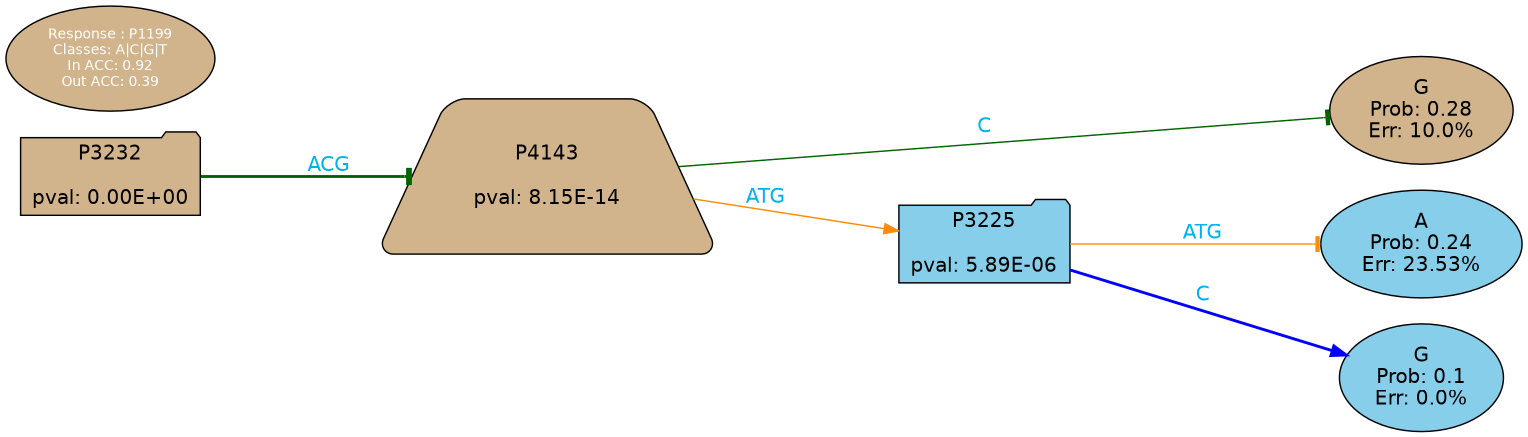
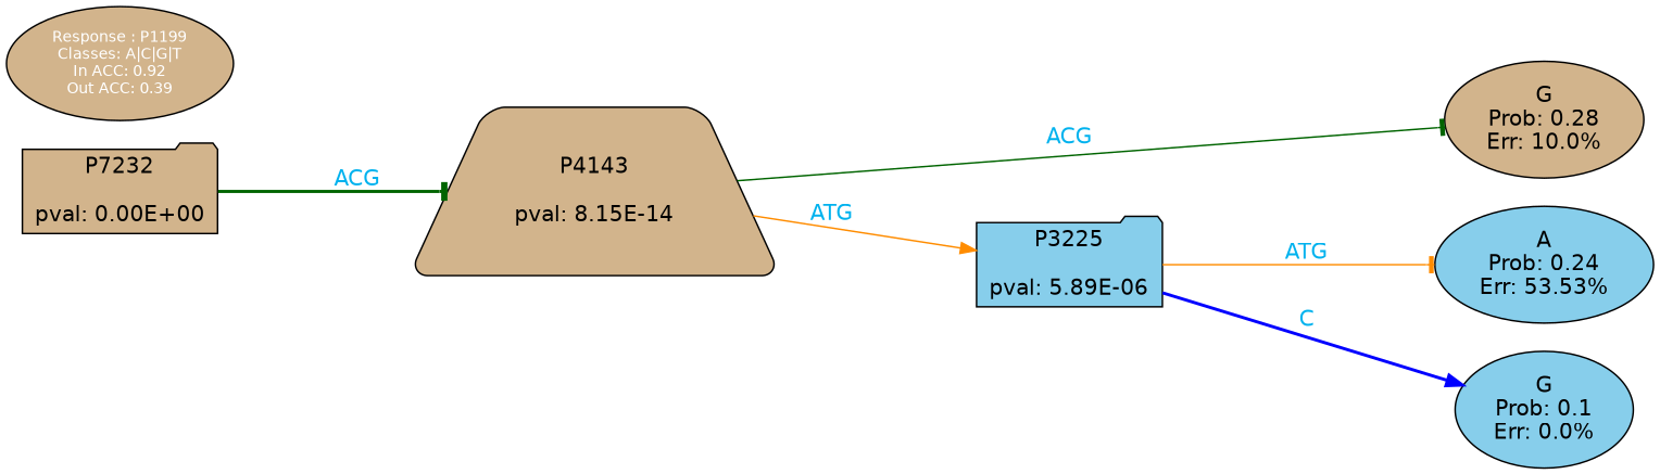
  digraph {
    rankdir=LR
    ranksep=equally
    splines=polylines
    node [color=black fillcolor=tan fontname=helvetica shape=ellipse style="filled, rounded"]
    edge [arrowhead=tee color=darkgreen fontcolor=deepskyblue2 fontname=helvetica style=solid]
-   n1 [fillcolor=skyblue label="A\nProb: 0.24\nErr: 23.53%"]
+   n1 [fillcolor=skyblue label="A\nProb: 0.24\nErr: 53.53%"]
    n2 [fillcolor=skyblue label="G\nProb: 0.1\nErr: 0.0%"]
    n3 [label="G\nProb: 0.28\nErr: 10.0%"]
    n4 [align=left fontcolor=white fontsize=10 label="Response : P1199\nClasses: A|C|G|T\nIn ACC: 0.92\nOut ACC: 0.39\n" style=filled]
-   n5 [label="P3232\n\npval: 0.00E+00" shape=folder]
+   n5 [label="P7232\n\npval: 0.00E+00" shape=folder]
    n6 [label="P4143\n\npval: 8.15E-14" shape=trapezium]
    n7 [fillcolor=skyblue label="P3225\n\npval: 5.89E-06" shape=folder]
    subgraph sub_1 {
      rank=same
      n1
      n2
      n3
    }
    subgraph sub_2 {
      rank=same
      n4
      n5
    }
    n5 -> n6 [label=ACG style=bold]
-   n6 -> n3 [label=C]
+   n6 -> n3 [label=ACG]
    n6 -> n7 [arrowhead=normal color=darkorange label=ATG]
    n7 -> n1 [color=darkorange label=ATG]
    n7 -> n2 [arrowhead=normal color=blue label=C style=bold]
  }
